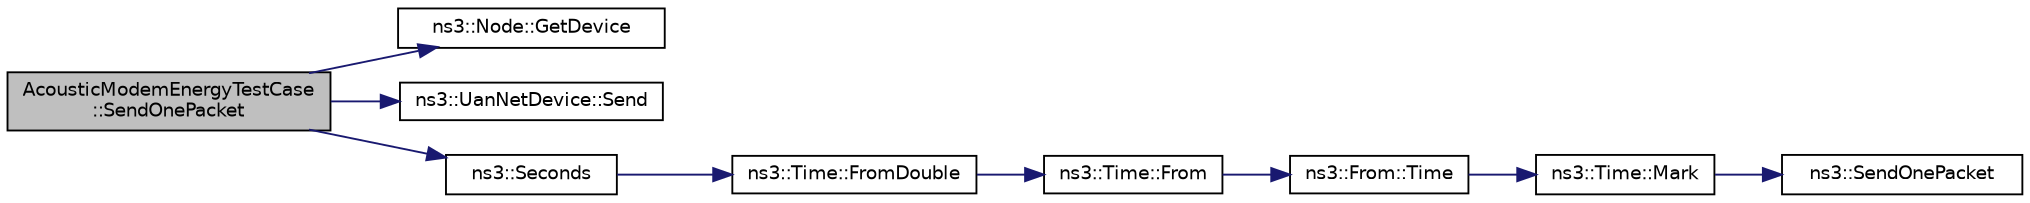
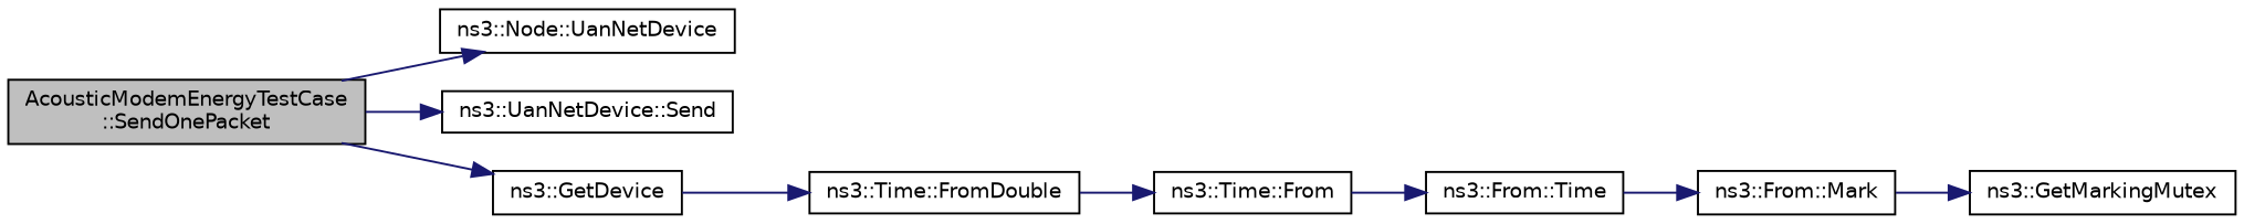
  digraph {
    rankdir=LR
    node [color=black fillcolor=white fontname=Helvetica fontsize=10 shape=record style=filled]
    edge [color=midnightblue fontname=Helvetica fontsize=10 labelfontname=Helvetica labelfontsize=10 style=solid]
    n1 [fillcolor=grey75 fontcolor=black height=0.2 label="AcousticModemEnergyTestCase\l::SendOnePacket" width=0.4]
-   n2 [height=0.2 label="ns3::Node::GetDevice" width=0.4]
+   n2 [height=0.2 label="ns3::Node::UanNetDevice" width=0.4]
    n3 [height=0.2 label="ns3::UanNetDevice::Send" width=0.4]
-   n4 [height=0.2 label="ns3::Seconds" width=0.4]
+   n4 [height=0.2 label="ns3::GetDevice" width=0.4]
    n5 [height=0.2 label="ns3::Time::FromDouble" width=0.4]
    n6 [height=0.2 label="ns3::Time::From" width=0.4]
    n7 [height=0.2 label="ns3::From::Time" width=0.4]
-   n8 [height=0.2 label="ns3::Time::Mark" width=0.4]
-   n9 [height=0.2 label="ns3::SendOnePacket" width=0.4]
+   n8 [height=0.2 label="ns3::From::Mark" width=0.4]
+   n9 [height=0.2 label="ns3::GetMarkingMutex" width=0.4]
    n1 -> n2
    n1 -> n3
    n1 -> n4
    n4 -> n5
    n5 -> n6
    n6 -> n7
    n7 -> n8
    n8 -> n9
  }
